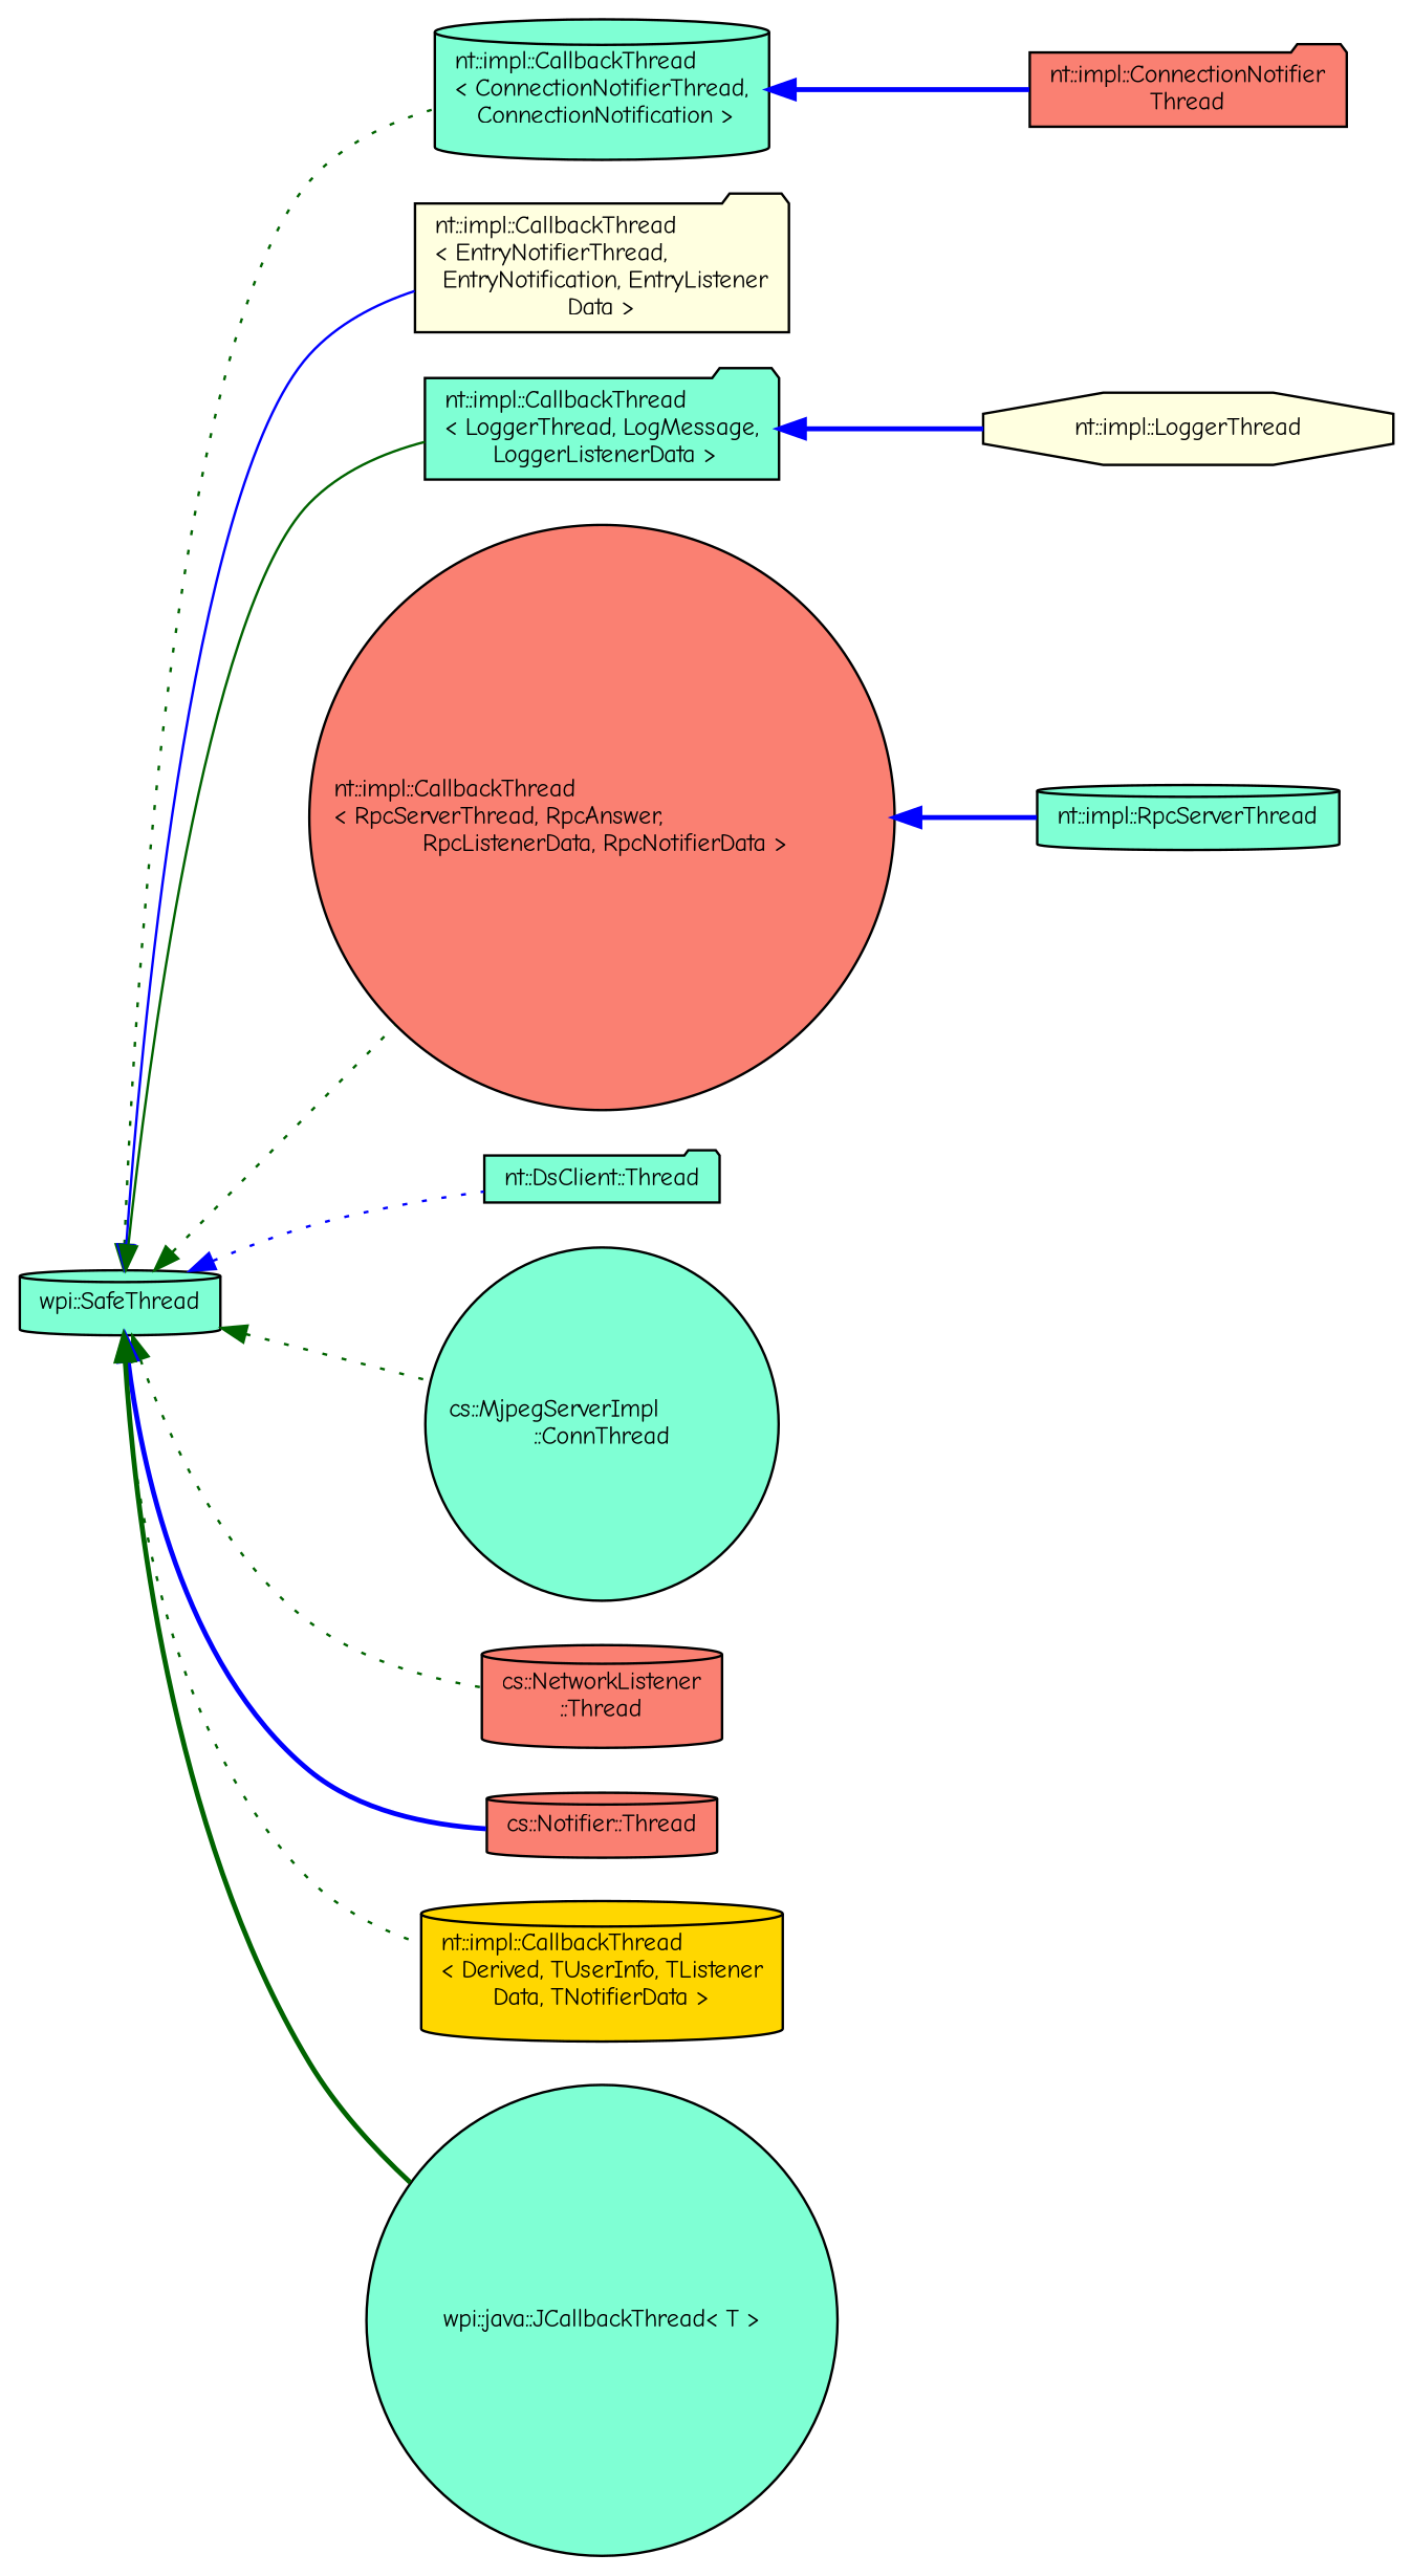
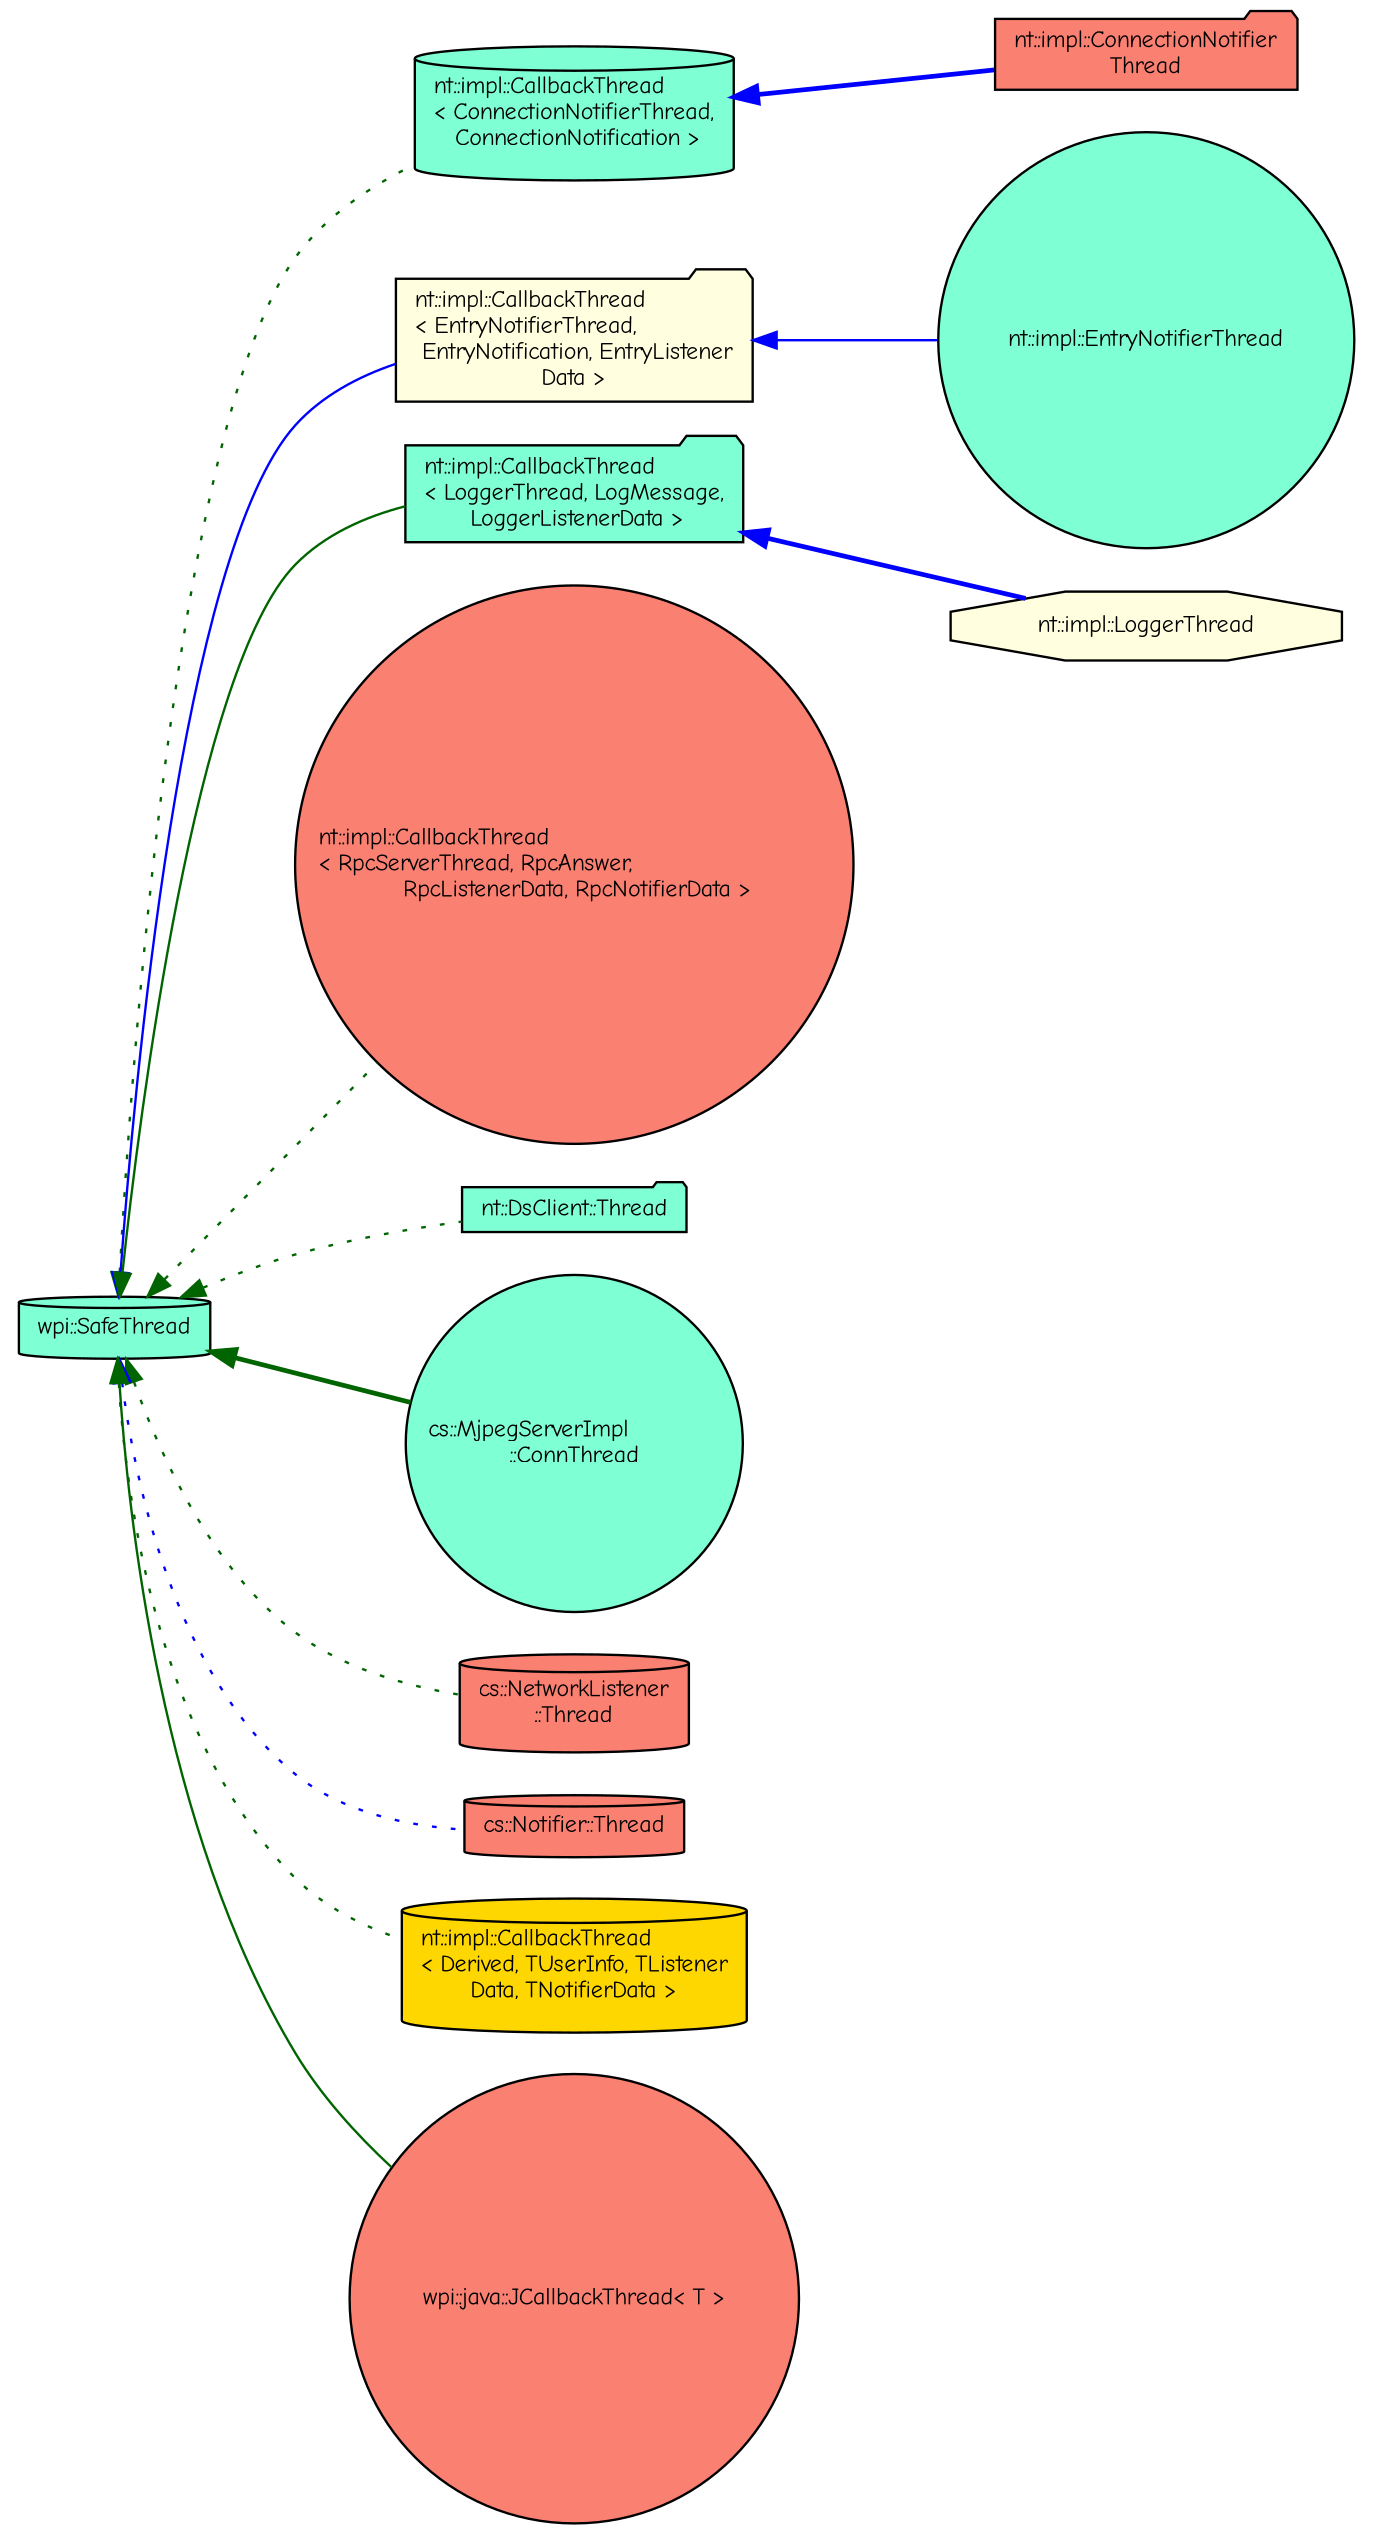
  digraph {
    fontname="Comic Neue"
    rankdir=LR
    node [color=black fillcolor=aquamarine fontname="Comic Neue" fontsize=10 shape=cylinder style=filled]
    edge [color=darkgreen dir=back fontname="Comic Neue" fontsize=10 labelfontname=Helvetica labelfontsize=10 style=dotted]
    n1 [fontcolor=black height=0.2 label="wpi::SafeThread" width=0.4]
    n2 [height=0.2 label="nt::impl::CallbackThread\l\< ConnectionNotifierThread,\l ConnectionNotification \>" width=0.4]
    n3 [fillcolor=lightyellow height=0.2 label="nt::impl::CallbackThread\l\< EntryNotifierThread,\l EntryNotification, EntryListener\lData \>" shape=folder width=0.4]
    n4 [height=0.2 label="nt::impl::CallbackThread\l\< LoggerThread, LogMessage,\l LoggerListenerData \>" shape=folder width=0.4]
    n5 [fillcolor=salmon height=0.2 label="nt::impl::CallbackThread\l\< RpcServerThread, RpcAnswer,\l RpcListenerData, RpcNotifierData \>" shape=circle width=0.4]
    n6 [height=0.2 label="nt::DsClient::Thread" shape=folder width=0.4]
    n7 [height=0.2 label="cs::MjpegServerImpl\l::ConnThread" shape=circle width=0.4]
    n8 [fillcolor=salmon height=0.2 label="cs::NetworkListener\l::Thread" width=0.4]
    n9 [fillcolor=salmon height=0.2 label="cs::Notifier::Thread" width=0.4]
    n10 [fillcolor=gold height=0.2 label="nt::impl::CallbackThread\l\< Derived, TUserInfo, TListener\lData, TNotifierData \>" width=0.4]
-   n11 [height=0.2 label="wpi::java::JCallbackThread\< T \>" shape=circle width=0.4]
+   n11 [fillcolor=salmon height=0.2 label="wpi::java::JCallbackThread\< T \>" shape=circle width=0.4]
    n12 [fillcolor=salmon height=0.2 label="nt::impl::ConnectionNotifier\lThread" shape=folder width=0.4]
+   n13 [height=0.2 label="nt::impl::EntryNotifierThread" shape=circle width=0.4]
    n14 [fillcolor=lightyellow height=0.2 label="nt::impl::LoggerThread" shape=octagon width=0.4]
-   n15 [height=0.2 label="nt::impl::RpcServerThread" width=0.4]
    n1 -> n2
    n1 -> n3 [color=blue style=solid]
    n1 -> n4 [style=solid]
    n1 -> n5
-   n1 -> n6 [color=blue]
-   n1 -> n7
+   n1 -> n6
+   n1 -> n7 [style=bold]
    n1 -> n8
-   n1 -> n9 [color=blue style=bold]
+   n1 -> n9 [color=blue]
    n1 -> n10
-   n1 -> n11 [style=bold]
+   n1 -> n11 [style=solid]
    n2 -> n12 [color=blue style=bold]
+   n3 -> n13 [color=blue style=solid]
    n4 -> n14 [color=blue style=bold]
-   n5 -> n15 [color=blue style=bold]
  }
